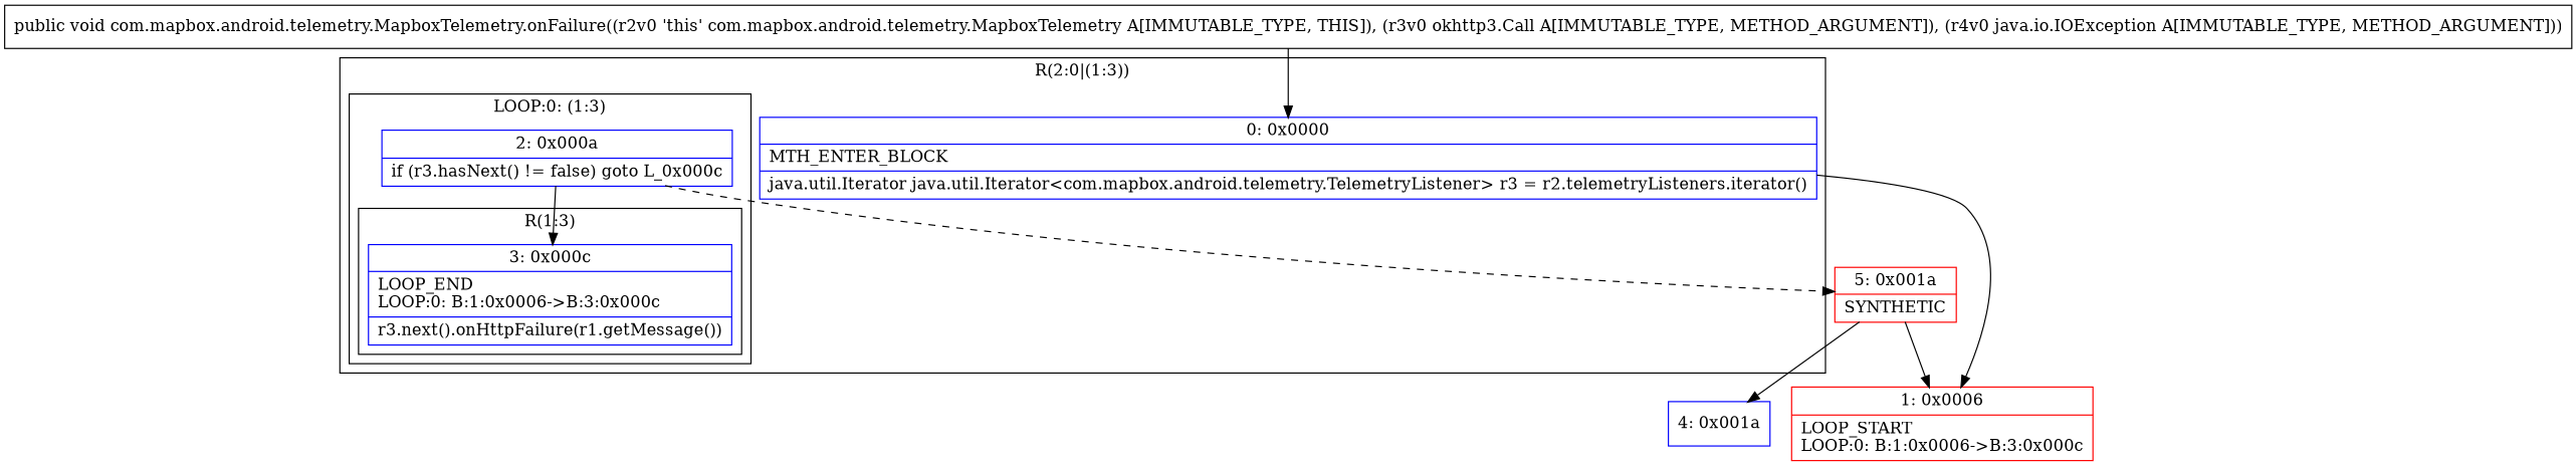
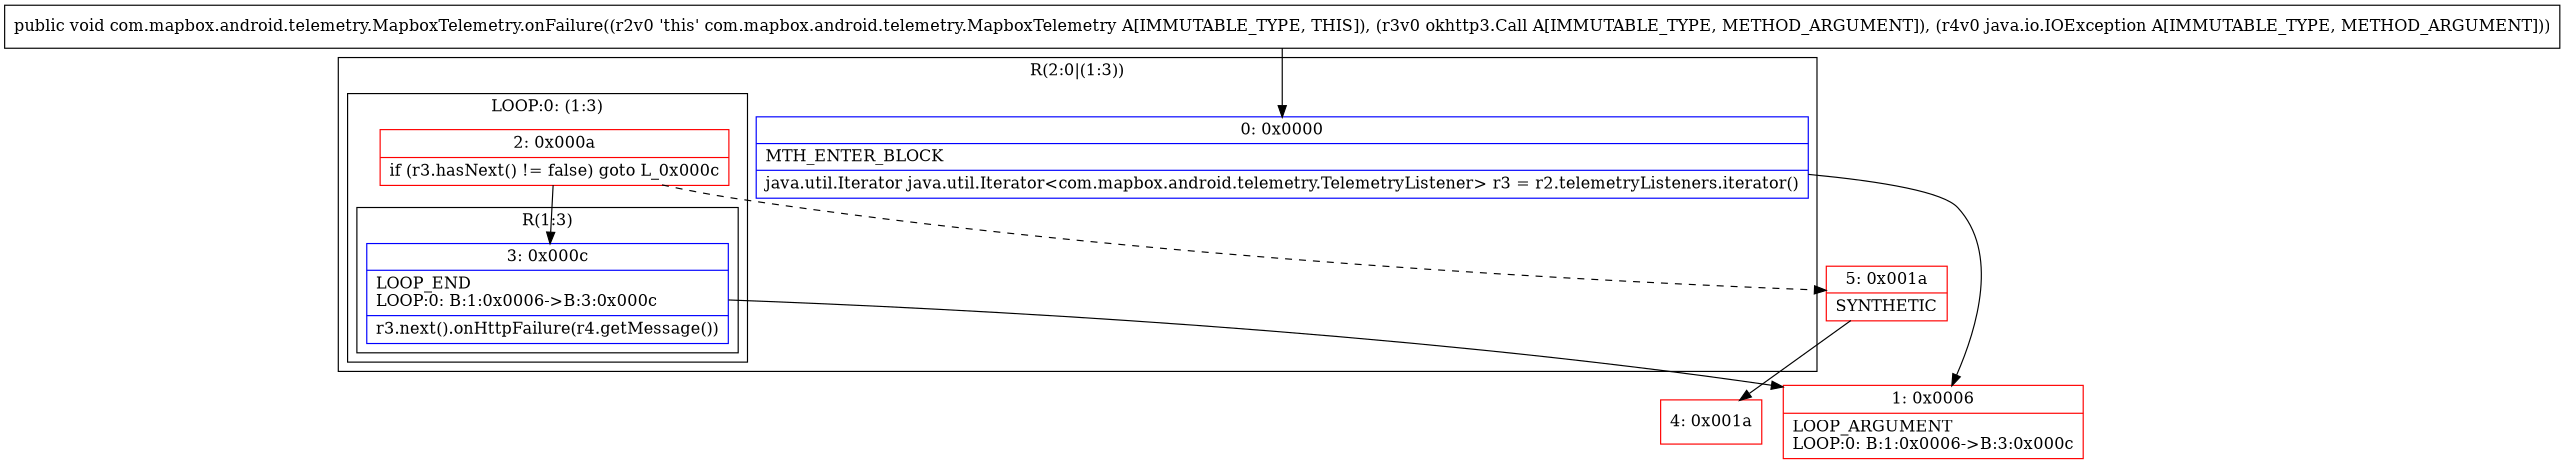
  digraph {
    node [color=blue shape=record]
-   n1 [label="{3\:\ 0x000c|LOOP_END\lLOOP:0: B:1:0x0006\-\>B:3:0x000c\l|r3.next().onHttpFailure(r1.getMessage())\l}"]
-   n2 [label="{2\:\ 0x000a|if (r3.hasNext() != false) goto L_0x000c\l}"]
+   n1 [label="{3\:\ 0x000c|LOOP_END\lLOOP:0: B:1:0x0006\-\>B:3:0x000c\l|r3.next().onHttpFailure(r4.getMessage())\l}"]
+   n2 [color=red label="{2\:\ 0x000a|if (r3.hasNext() != false) goto L_0x000c\l}"]
    n3 [label="{0\:\ 0x0000|MTH_ENTER_BLOCK\l|java.util.Iterator java.util.Iterator\<com.mapbox.android.telemetry.TelemetryListener\> r3 = r2.telemetryListeners.iterator()\l}"]
-   n4 [color=red label="{1\:\ 0x0006|LOOP_START\lLOOP:0: B:1:0x0006\-\>B:3:0x000c\l}"]
+   n4 [color=red label="{1\:\ 0x0006|LOOP_ARGUMENT\lLOOP:0: B:1:0x0006\-\>B:3:0x000c\l}"]
    n5 [color=red label="{5\:\ 0x001a|SYNTHETIC\l}"]
-   n6 [label="{4\:\ 0x001a}"]
+   n6 [color=red label="{4\:\ 0x001a}"]
    n7 [label="{public void com.mapbox.android.telemetry.MapboxTelemetry.onFailure((r2v0 'this' com.mapbox.android.telemetry.MapboxTelemetry A[IMMUTABLE_TYPE, THIS]), (r3v0 okhttp3.Call A[IMMUTABLE_TYPE, METHOD_ARGUMENT]), (r4v0 java.io.IOException A[IMMUTABLE_TYPE, METHOD_ARGUMENT])) }" color=""]
    subgraph cluster_1 {
      label="R(2:0|(1:3))"
      n3
      subgraph cluster_2 {
        label="LOOP:0: (1:3)"
        n2
        subgraph cluster_3 {
          label="R(1:3)"
          n1
        }
      }
    }
-   n5 -> n4
+   n1 -> n4
    n2 -> n1
    n2 -> n5 [style=dashed]
    n3 -> n4
    n5 -> n6
    n7 -> n3
  }
